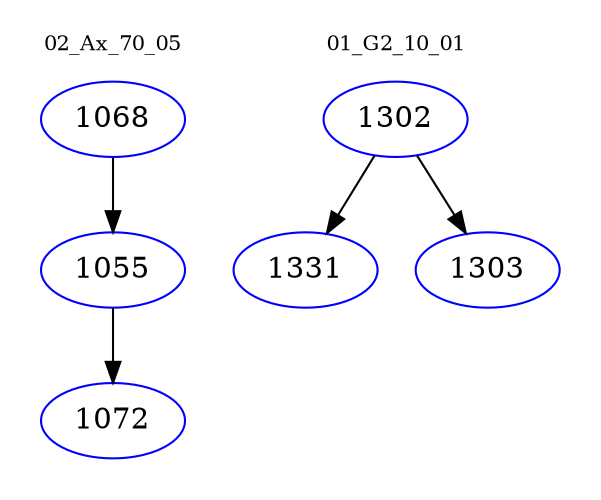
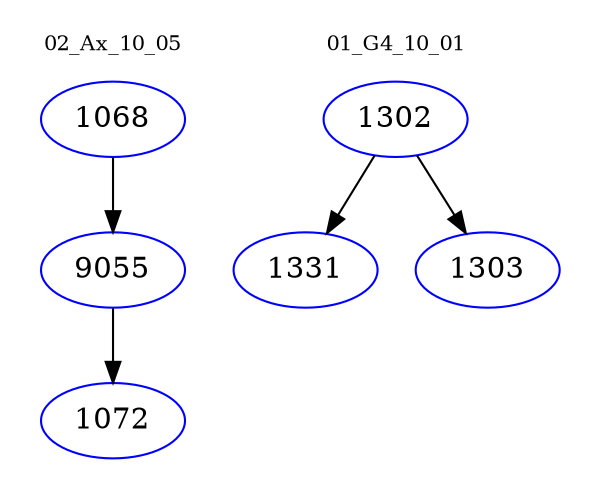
  digraph {
    node [color=blue]
    edge [color=black]
    n1 [label=1068]
-   n2 [label=1055]
+   n2 [label=9055]
    n3 [label=1072]
    n4 [label=1302]
    n5 [label=1331]
    n6 [label=1303]
    subgraph cluster_1 {
      color=white
      fontsize=10
-     label="02_Ax_70_05"
+     label="02_Ax_10_05"
      n1
      n2
      n3
    }
    subgraph cluster_2 {
      color=white
      fontsize=10
-     label="01_G2_10_01"
+     label="01_G4_10_01"
      n4
      n5
      n6
    }
    n1 -> n2
    n2 -> n3
    n4 -> n5
    n4 -> n6
  }
